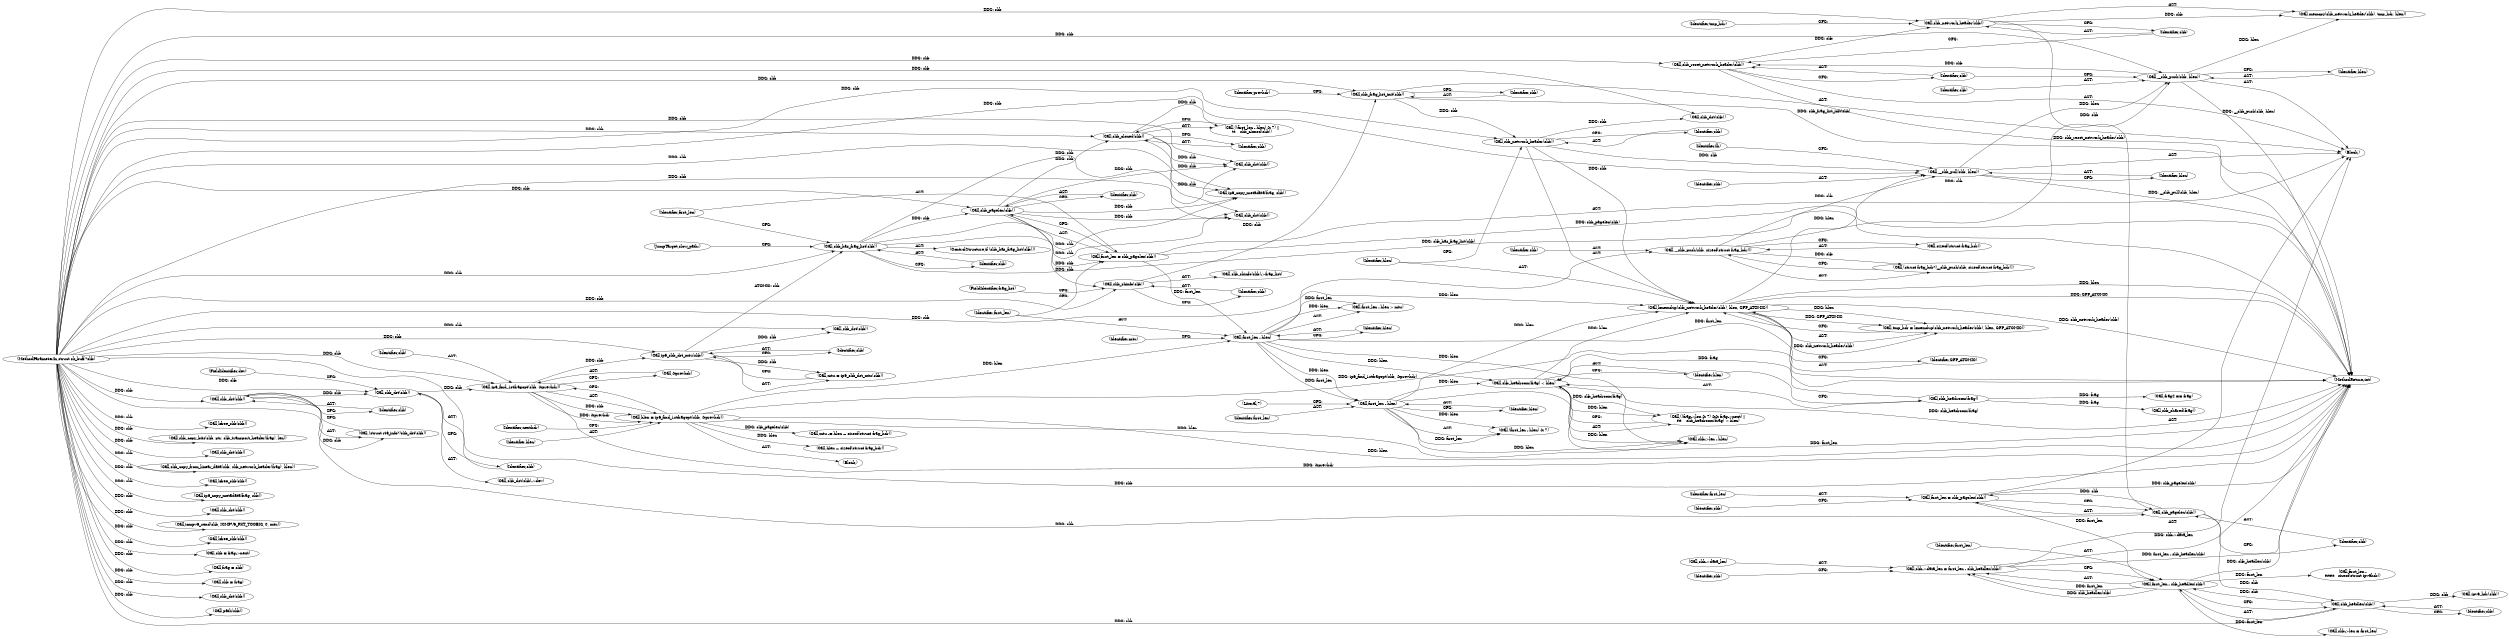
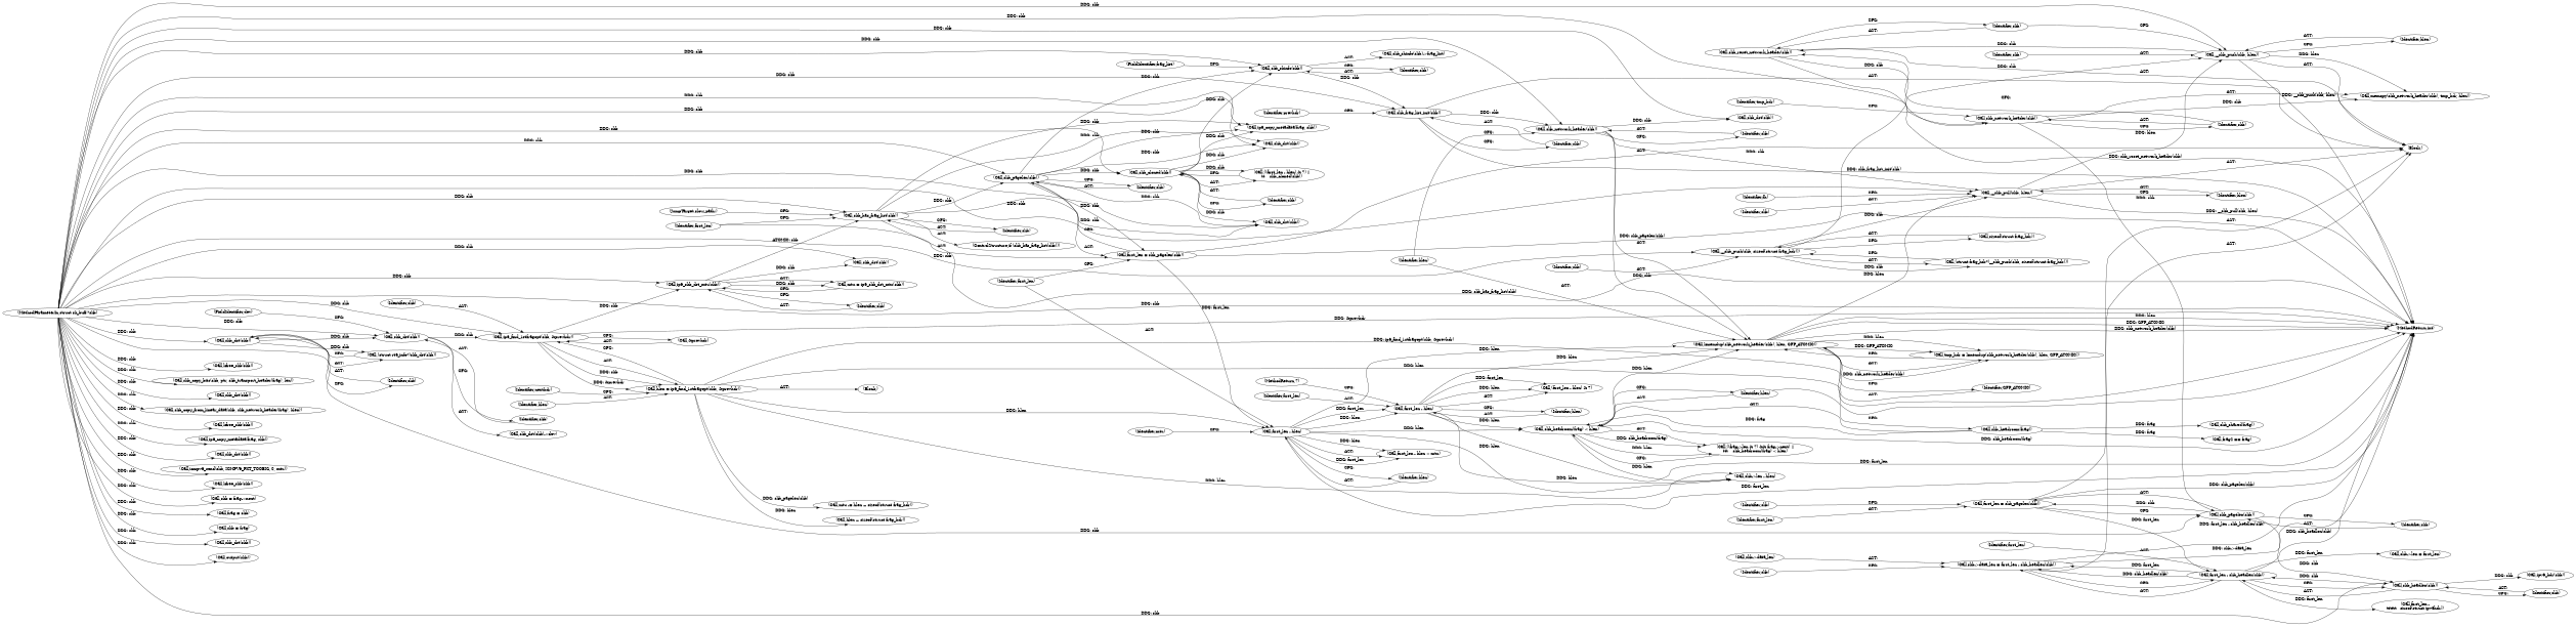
  digraph {
    rankdir=LR
    n1 [label="(Call,skb->data_len = first_len - skb_headlen(skb))"]
    n2 [label="(Call,first_len - skb_headlen(skb))"]
    n3 [label="(Block,)"]
    n4 [label="(MethodReturn,int)"]
    n5 [label="(Call,skb_headlen(skb))"]
    n6 [label="(Call,first_len -\n\t\t\t\t\t\t   sizeof(struct ipv6hdr))"]
    n7 [label="(Call,skb->len = first_len)"]
    n8 [label="(Call,ipv6_hdr(skb))"]
    n9 [label="(Identifier,skb)"]
    n10 [label="(Call,first_len = skb_pagelen(skb))"]
    n11 [label="(Call,skb_pagelen(skb))"]
    n12 [label="(Identifier,skb)"]
    n13 [label="(Call,skb_network_header(skb))"]
    n14 [label="(Call,memcpy(skb_network_header(skb), tmp_hdr, hlen))"]
    n15 [label="(Identifier,skb)"]
    n16 [label="(Call,skb_reset_network_header(skb))"]
    n17 [label="(Identifier,skb)"]
    n18 [label="(Call,__skb_push(skb, hlen))"]
    n19 [label="(Identifier,hlen)"]
    n20 [label="(Call,__skb_push(skb, sizeof(struct frag_hdr)))"]
    n21 [label="(Call,sizeof(struct frag_hdr))"]
    n22 [label="(Call,(struct frag_hdr*)__skb_push(skb, sizeof(struct frag_hdr)))"]
    n23 [label="(Call,__skb_pull(skb, hlen))"]
    n24 [label="(Identifier,hlen)"]
    n25 [label="(Call,skb_network_header(skb))"]
    n26 [label="(Call,kmemdup(skb_network_header(skb), hlen, GFP_ATOMIC))"]
    n27 [label="(Identifier,skb)"]
    n28 [label="(Call,skb_dst(skb))"]
    n29 [label="(Call,tmp_hdr = kmemdup(skb_network_header(skb), hlen, GFP_ATOMIC))"]
    n30 [label="(Identifier,GFP_ATOMIC)"]
    n31 [label="(Call,skb_frag_list_init(skb))"]
    n32 [label="(Identifier,skb)"]
    n33 [label="(Call,skb_shinfo(skb))"]
    n34 [label="(Call,skb_shinfo(skb)->frag_list)"]
    n35 [label="(Identifier,skb)"]
    n36 [label="(Call,skb_cloned(skb))"]
    n37 [label="(Call,ip6_copy_metadata(frag, skb))"]
    n38 [label="(Call,((first_len - hlen) & 7) ||\n\t\t    skb_cloned(skb))"]
    n39 [label="(Identifier,skb)"]
    n40 [label="(Call,skb_dst(skb))"]
    n41 [label="(Call,skb_dst(skb))"]
    n42 [label="(Call,skb_pagelen(skb))"]
    n43 [label="(Call,first_len = skb_pagelen(skb))"]
    n44 [label="(Identifier,skb)"]
    n45 [label="(Call,first_len - hlen)"]
    n46 [label="(Call,skb_has_frag_list(skb))"]
    n47 [label="(Identifier,skb)"]
    n48 [label="(ControlStructure,if (skb_has_frag_list(skb)))"]
    n49 [label="(Call,ip6_skb_dst_mtu(skb))"]
    n50 [label="(Call,skb_dst(skb))"]
    n51 [label="(Call,mtu = ip6_skb_dst_mtu(skb))"]
    n52 [label="(Identifier,skb)"]
    n53 [label="(Call,ip6_find_1stfragopt(skb, &prevhdr))"]
    n54 [label="(Call,hlen = ip6_find_1stfragopt(skb, &prevhdr))"]
    n55 [label="(Call,&prevhdr)"]
    n56 [label="(Call,skb->len - hlen)"]
    n57 [label="(Call,mtu -= hlen + sizeof(struct frag_hdr))"]
    n58 [label="(Call,hlen + sizeof(struct frag_hdr))"]
    n59 [label="(Block,)"]
    n60 [label="(Call,skb_dst(skb))"]
    n61 [label="(Call,skb_dst(skb)->dev)"]
    n62 [label="(Identifier,skb)"]
    n63 [label="(Call,skb_dst(skb))"]
    n64 [label="(Identifier,skb)"]
    n65 [label="(Call,(struct rt6_info*)skb_dst(skb))"]
    n66 [label="(MethodParameterIn,struct sk_buff *skb)"]
    n67 [label="(Call,kfree_skb(skb))"]
    n68 [label="(Call,skb_copy_bits(skb, ptr, skb_transport_header(frag), len))"]
    n69 [label="(Call,skb_dst(skb))"]
    n70 [label="(Call,skb_copy_from_linear_data(skb, skb_network_header(frag), hlen))"]
    n71 [label="(Call,kfree_skb(skb))"]
    n72 [label="(Call,ip6_copy_metadata(frag, skb))"]
    n73 [label="(Call,skb_dst(skb))"]
    n74 [label="(Call,icmpv6_send(skb, ICMPV6_PKT_TOOBIG, 0, mtu))"]
    n75 [label="(Call,kfree_skb(skb))"]
    n76 [label="(Call,skb = frag->next)"]
    n77 [label="(Call,frag = skb)"]
    n78 [label="(Call,skb = frag)"]
    n79 [label="(Call,skb_dst(skb))"]
-   n80 [label="(Call,path(skb))"]
+   n80 [label="(Call,output(skb))"]
    n81 [label="(Call,first_len - hlen)"]
    n82 [label="(Call,skb_headroom(frag) < hlen)"]
    n83 [label="(Identifier,hlen)"]
    n84 [label="(Call,(first_len - hlen) & 7)"]
    n85 [label="(Identifier,hlen)"]
    n86 [label="(Call,((frag->len & 7) && frag->next) ||\n\t\t\t    skb_headroom(frag) < hlen)"]
    n87 [label="(Call,first_len - hlen > mtu)"]
    n88 [label="(Identifier,hlen)"]
    n89 [label="(Call,skb_headroom(frag))"]
    n90 [label="(Call,frag2 == frag)"]
    n91 [label="(Call,skb_shared(frag))"]
    n92 [label="(Identifier,skb)"]
    n93 [label="(Identifier,first_len)"]
    n94 [label="(Identifier,first_len)"]
    n95 [label="(Identifier,first_len)"]
    n96 [label="(Identifier,fh)"]
    n97 [label="(FieldIdentifier,dev)"]
    n98 [label="(Identifier,hlen)"]
    n99 [label="(Identifier,mtu)"]
    n100 [label="(Identifier,hlen)"]
    n101 [label="(Identifier,first_len)"]
    n102 [label="(Identifier,prevhdr)"]
-   n103 [label="(Literal,7)"]
+   n103 [label="(MethodReturn,7)"]
    n104 [label="(Identifier,skb)"]
    n105 [label="(Identifier,skb)"]
    n106 [label="(Identifier,skb)"]
    n107 [label="(Identifier,skb)"]
    n108 [label="(Identifier,skb)"]
    n109 [label="(JumpTarget,slow_path:)"]
    n110 [label="(Call,skb->data_len)"]
    n111 [label="(Identifier,tmp_hdr)"]
    n112 [label="(Identifier,nexthdr)"]
    n113 [label="(FieldIdentifier,frag_list)"]
    n114 [label="(Identifier,first_len)"]
    n1 -> n2 [label="CFG: "]
    n1 -> n3 [label="AST: "]
    n1 -> n4 [label="DDG: first_len - skb_headlen(skb)"]
    n1 -> n4 [label="DDG: skb->data_len"]
    n2 -> n1 [label="AST: "]
    n2 -> n1 [label="DDG: first_len"]
    n2 -> n1 [label="DDG: skb_headlen(skb)"]
    n2 -> n4 [label="DDG: skb_headlen(skb)"]
    n2 -> n5 [label="CFG: "]
    n2 -> n6 [label="DDG: first_len"]
    n2 -> n7 [label="DDG: first_len"]
    n5 -> n2 [label="AST: "]
    n5 -> n2 [label="DDG: skb"]
    n5 -> n8 [label="DDG: skb"]
    n5 -> n9 [label="CFG: "]
    n9 -> n5 [label="AST: "]
    n10 -> n2 [label="DDG: first_len"]
    n10 -> n3 [label="AST: "]
    n10 -> n4 [label="DDG: skb_pagelen(skb)"]
    n10 -> n11 [label="CFG: "]
    n11 -> n5 [label="DDG: skb"]
    n11 -> n10 [label="AST: "]
    n11 -> n10 [label="DDG: skb"]
    n11 -> n12 [label="CFG: "]
    n12 -> n11 [label="AST: "]
    n13 -> n11 [label="DDG: skb"]
    n13 -> n14 [label="AST: "]
    n13 -> n14 [label="DDG: skb"]
    n13 -> n15 [label="CFG: "]
    n15 -> n13 [label="AST: "]
    n15 -> n16 [label="CFG: "]
    n16 -> n3 [label="AST: "]
    n16 -> n4 [label="DDG: skb_reset_network_header(skb)"]
    n16 -> n13 [label="DDG: skb"]
    n16 -> n17 [label="CFG: "]
    n17 -> n16 [label="AST: "]
    n17 -> n18 [label="CFG: "]
    n18 -> n3 [label="AST: "]
    n18 -> n4 [label="DDG: __skb_push(skb, hlen)"]
    n18 -> n14 [label="DDG: hlen"]
    n18 -> n16 [label="DDG: skb"]
    n18 -> n19 [label="CFG: "]
    n19 -> n18 [label="AST: "]
    n20 -> n18 [label="DDG: skb"]
    n20 -> n21 [label="CFG: "]
    n20 -> n22 [label="AST: "]
    n20 -> n22 [label="DDG: skb"]
    n20 -> n23 [label="DDG: skb"]
    n21 -> n20 [label="AST: "]
    n22 -> n20 [label="CFG: "]
    n23 -> n3 [label="AST: "]
    n23 -> n4 [label="DDG: __skb_pull(skb, hlen)"]
    n23 -> n18 [label="DDG: hlen"]
    n23 -> n24 [label="CFG: "]
    n24 -> n23 [label="AST: "]
    n25 -> n23 [label="DDG: skb"]
    n25 -> n26 [label="AST: "]
    n25 -> n26 [label="DDG: skb"]
    n25 -> n27 [label="CFG: "]
    n25 -> n28 [label="DDG: skb"]
    n26 -> n4 [label="DDG: GFP_ATOMIC"]
    n26 -> n4 [label="DDG: skb_network_header(skb)"]
    n26 -> n4 [label="DDG: hlen"]
    n26 -> n23 [label="DDG: hlen"]
    n26 -> n29 [label="AST: "]
    n26 -> n29 [label="DDG: skb_network_header(skb)"]
    n26 -> n29 [label="DDG: hlen"]
    n26 -> n29 [label="DDG: GFP_ATOMIC"]
    n26 -> n30 [label="CFG: "]
    n27 -> n25 [label="AST: "]
    n29 -> n26 [label="CFG: "]
    n30 -> n26 [label="AST: "]
    n31 -> n3 [label="AST: "]
    n31 -> n4 [label="DDG: skb_frag_list_init(skb)"]
    n31 -> n25 [label="DDG: skb"]
    n31 -> n32 [label="CFG: "]
    n32 -> n31 [label="AST: "]
    n33 -> n31 [label="DDG: skb"]
    n33 -> n34 [label="AST: "]
    n33 -> n35 [label="CFG: "]
    n35 -> n33 [label="AST: "]
+   n36 -> n33 [label="DDG: skb"]
    n36 -> n37 [label="DDG: skb"]
    n36 -> n38 [label="AST: "]
    n36 -> n38 [label="DDG: skb"]
    n36 -> n39 [label="CFG: "]
    n36 -> n40 [label="DDG: skb"]
    n36 -> n41 [label="DDG: skb"]
    n38 -> n36 [label="CFG: "]
    n39 -> n36 [label="AST: "]
    n42 -> n33 [label="DDG: skb"]
    n42 -> n36 [label="DDG: skb"]
    n42 -> n37 [label="DDG: skb"]
    n42 -> n40 [label="DDG: skb"]
    n42 -> n41 [label="DDG: skb"]
    n42 -> n43 [label="AST: "]
    n42 -> n43 [label="DDG: skb"]
    n42 -> n44 [label="CFG: "]
    n43 -> n3 [label="AST: "]
    n43 -> n4 [label="DDG: skb_pagelen(skb)"]
    n43 -> n42 [label="CFG: "]
    n43 -> n45 [label="DDG: first_len"]
    n44 -> n42 [label="AST: "]
    n45 -> n4 [label="DDG: first_len"]
    n45 -> n26 [label="DDG: hlen"]
    n45 -> n56 [label="DDG: hlen"]
    n45 -> n81 [label="DDG: first_len"]
    n45 -> n81 [label="DDG: hlen"]
    n45 -> n82 [label="DDG: hlen"]
    n45 -> n87 [label="AST: "]
    n45 -> n87 [label="DDG: first_len"]
    n45 -> n87 [label="DDG: hlen"]
    n45 -> n88 [label="CFG: "]
    n46 -> n4 [label="DDG: skb_has_frag_list(skb)"]
    n46 -> n37 [label="DDG: skb"]
    n46 -> n40 [label="DDG: skb"]
    n46 -> n41 [label="DDG: skb"]
    n46 -> n42 [label="DDG: skb"]
    n46 -> n47 [label="CFG: "]
    n46 -> n48 [label="AST: "]
    n47 -> n46 [label="AST: "]
    n49 -> n46 [label="ATOMIC: skb"]
    n49 -> n50 [label="DDG: skb"]
    n49 -> n51 [label="AST: "]
    n49 -> n51 [label="DDG: skb"]
    n49 -> n52 [label="CFG: "]
    n51 -> n49 [label="CFG: "]
    n52 -> n49 [label="AST: "]
    n53 -> n4 [label="DDG: &prevhdr"]
    n53 -> n49 [label="DDG: skb"]
    n53 -> n54 [label="AST: "]
    n53 -> n54 [label="DDG: skb"]
    n53 -> n54 [label="DDG: &prevhdr"]
    n53 -> n55 [label="CFG: "]
    n54 -> n4 [label="DDG: ip6_find_1stfragopt(skb, &prevhdr)"]
    n54 -> n4 [label="DDG: hlen"]
    n54 -> n45 [label="DDG: hlen"]
    n54 -> n53 [label="CFG: "]
    n54 -> n56 [label="DDG: hlen"]
    n54 -> n57 [label="DDG: skb_pagelen(skb)"]
    n54 -> n58 [label="DDG: hlen"]
    n54 -> n59 [label="AST: "]
    n55 -> n53 [label="AST: "]
    n60 -> n53 [label="DDG: skb"]
    n60 -> n61 [label="AST: "]
    n60 -> n62 [label="CFG: "]
    n62 -> n60 [label="AST: "]
    n63 -> n60 [label="DDG: skb"]
    n63 -> n64 [label="CFG: "]
    n63 -> n65 [label="AST: "]
    n63 -> n65 [label="DDG: skb"]
    n64 -> n63 [label="AST: "]
    n65 -> n63 [label="CFG: "]
    n66 -> n4 [label="DDG: skb"]
    n66 -> n5 [label="DDG: skb"]
    n66 -> n11 [label="DDG: skb"]
    n66 -> n13 [label="DDG: skb"]
-   n66 -> n16 [label="DDG: skb"]
    n66 -> n18 [label="DDG: skb"]
    n66 -> n20 [label="DDG: skb"]
    n66 -> n23 [label="DDG: skb"]
    n66 -> n25 [label="DDG: skb"]
    n66 -> n28 [label="DDG: skb"]
    n66 -> n31 [label="DDG: skb"]
    n66 -> n33 [label="DDG: skb"]
    n66 -> n36 [label="DDG: skb"]
    n66 -> n37 [label="DDG: skb"]
    n66 -> n40 [label="DDG: skb"]
    n66 -> n41 [label="DDG: skb"]
    n66 -> n42 [label="DDG: skb"]
    n66 -> n46 [label="DDG: skb"]
    n66 -> n49 [label="DDG: skb"]
    n66 -> n50 [label="DDG: skb"]
    n66 -> n53 [label="DDG: skb"]
    n66 -> n60 [label="DDG: skb"]
    n66 -> n63 [label="DDG: skb"]
    n66 -> n67 [label="DDG: skb"]
    n66 -> n68 [label="DDG: skb"]
    n66 -> n69 [label="DDG: skb"]
    n66 -> n70 [label="DDG: skb"]
    n66 -> n71 [label="DDG: skb"]
    n66 -> n72 [label="DDG: skb"]
    n66 -> n73 [label="DDG: skb"]
    n66 -> n74 [label="DDG: skb"]
    n66 -> n75 [label="DDG: skb"]
    n66 -> n76 [label="DDG: skb"]
    n66 -> n77 [label="DDG: skb"]
    n66 -> n78 [label="DDG: skb"]
    n66 -> n79 [label="DDG: skb"]
    n66 -> n80 [label="DDG: skb"]
    n81 -> n4 [label="DDG: first_len"]
    n81 -> n26 [label="DDG: hlen"]
    n81 -> n56 [label="DDG: hlen"]
    n81 -> n82 [label="DDG: hlen"]
    n81 -> n83 [label="CFG: "]
    n81 -> n84 [label="AST: "]
    n81 -> n84 [label="DDG: first_len"]
    n81 -> n84 [label="DDG: hlen"]
    n82 -> n4 [label="DDG: skb_headroom(frag)"]
    n82 -> n26 [label="DDG: hlen"]
    n82 -> n56 [label="DDG: hlen"]
    n82 -> n85 [label="CFG: "]
    n82 -> n86 [label="AST: "]
    n82 -> n86 [label="DDG: skb_headroom(frag)"]
    n82 -> n86 [label="DDG: hlen"]
    n83 -> n81 [label="AST: "]
    n85 -> n82 [label="AST: "]
    n85 -> n89 [label="CFG: "]
    n86 -> n82 [label="CFG: "]
    n88 -> n45 [label="AST: "]
    n89 -> n82 [label="AST: "]
    n89 -> n82 [label="DDG: frag"]
    n89 -> n90 [label="DDG: frag"]
    n89 -> n91 [label="DDG: frag"]
    n92 -> n53 [label="AST: "]
    n93 -> n43 [label="AST: "]
    n93 -> n46 [label="CFG: "]
    n94 -> n43 [label="CFG: "]
    n94 -> n45 [label="AST: "]
    n95 -> n10 [label="AST: "]
    n96 -> n23 [label="CFG: "]
    n97 -> n60 [label="CFG: "]
    n98 -> n25 [label="CFG: "]
    n98 -> n26 [label="AST: "]
    n99 -> n45 [label="CFG: "]
    n100 -> n54 [label="AST: "]
    n101 -> n81 [label="AST: "]
    n102 -> n31 [label="CFG: "]
    n103 -> n81 [label="CFG: "]
    n104 -> n20 [label="AST: "]
    n105 -> n1 [label="CFG: "]
    n106 -> n10 [label="CFG: "]
    n107 -> n18 [label="AST: "]
    n108 -> n23 [label="AST: "]
    n109 -> n46 [label="CFG: "]
    n110 -> n1 [label="AST: "]
    n111 -> n13 [label="CFG: "]
    n112 -> n54 [label="CFG: "]
    n113 -> n33 [label="CFG: "]
    n114 -> n2 [label="AST: "]
  }
